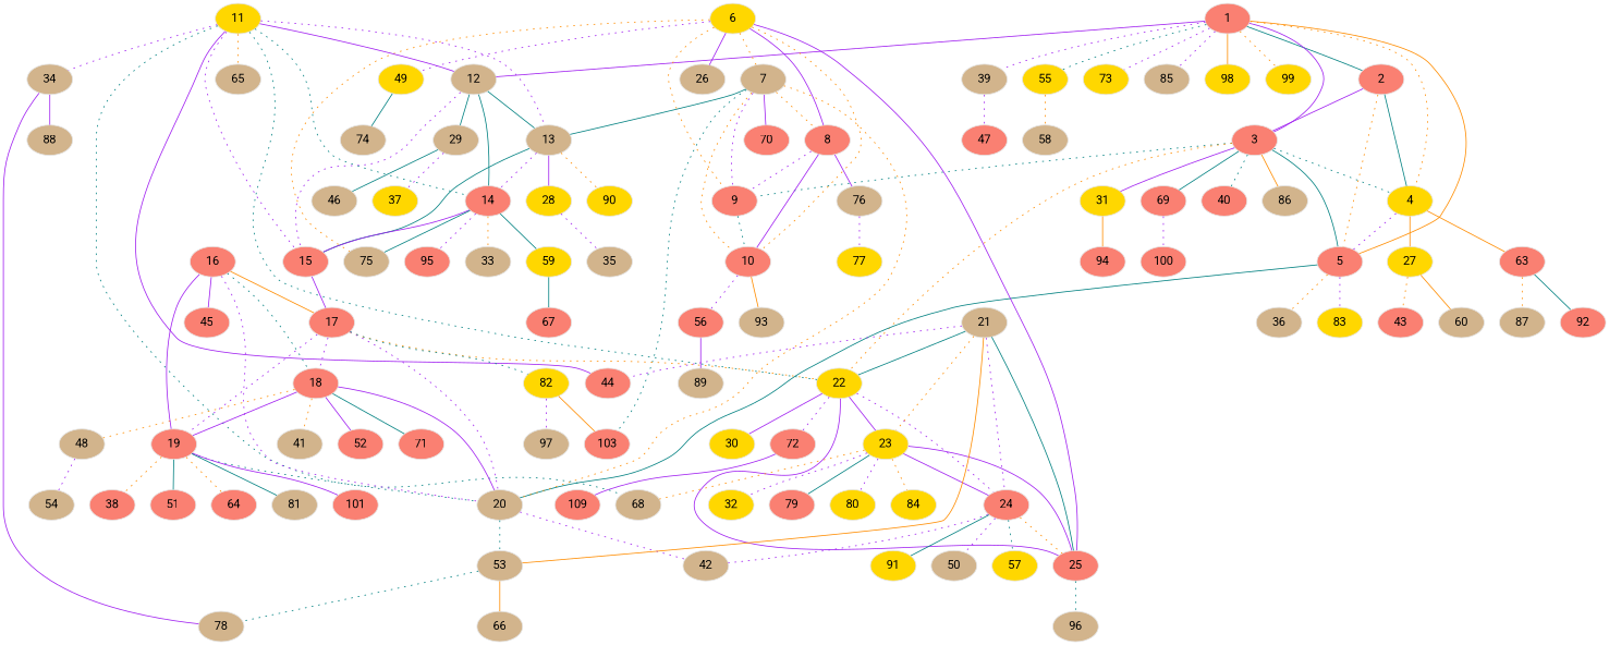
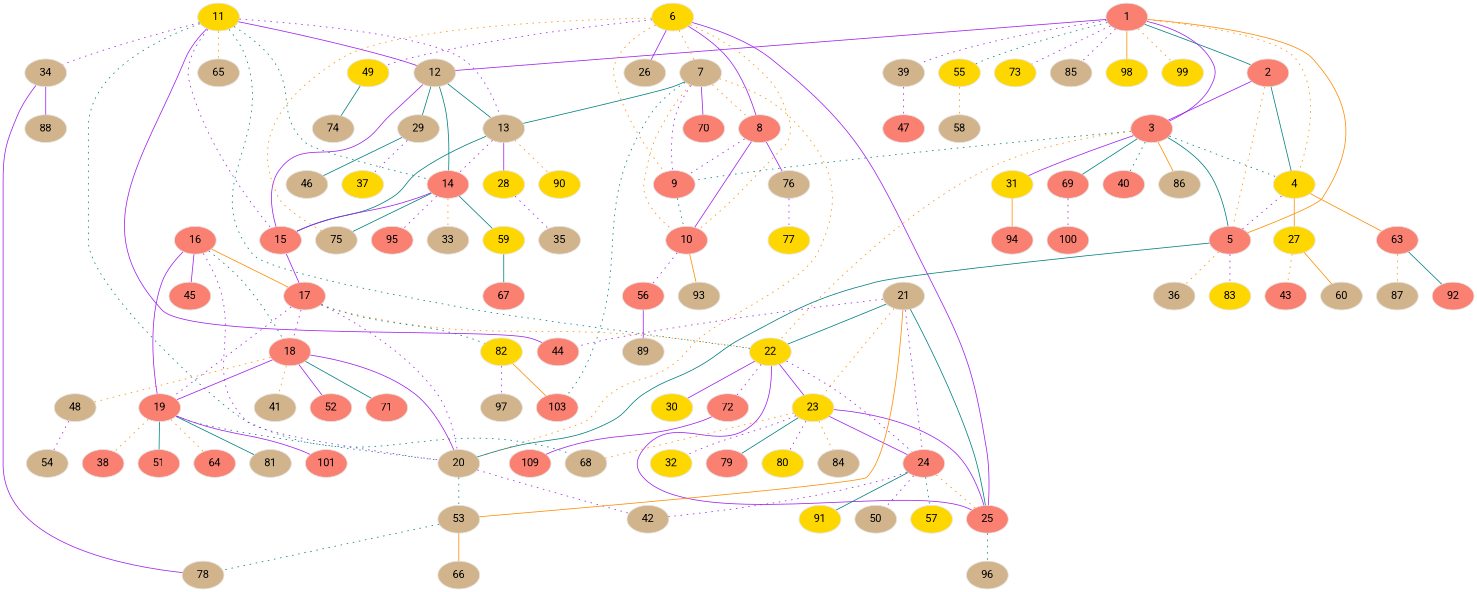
  graph {
    fontname=Roboto
    node [color=gray90 fillcolor=salmon fontname=Roboto style=filled]
    edge [color=purple fontname=Roboto style=dotted]
    1
    2
    3
    4 [fillcolor=gold]
    5
    12 [fillcolor=tan]
    39 [fillcolor=tan]
    55 [fillcolor=gold]
    73 [fillcolor=gold]
    85 [fillcolor=tan]
    98 [fillcolor=gold]
    99 [fillcolor=gold]
    9
    22 [fillcolor=gold]
    31 [fillcolor=gold]
    40
    69
    86 [fillcolor=tan]
    27 [fillcolor=gold]
    63
    20 [fillcolor=tan]
    36 [fillcolor=tan]
    83 [fillcolor=gold]
    13 [fillcolor=tan]
    14
    15
    29 [fillcolor=tan]
    47
    58 [fillcolor=tan]
    10
    25
    23 [fillcolor=gold]
    24
    30 [fillcolor=gold]
    72
    94
    100
    43
    60 [fillcolor=tan]
    87 [fillcolor=tan]
    92
    42 [fillcolor=tan]
    53 [fillcolor=tan]
    6 [fillcolor=gold]
    7 [fillcolor=tan]
    8
    26 [fillcolor=tan]
    49 [fillcolor=gold]
    75 [fillcolor=tan]
    70
    103
    76 [fillcolor=tan]
    56
    93 [fillcolor=tan]
    96 [fillcolor=tan]
    74 [fillcolor=tan]
    28 [fillcolor=gold]
    90 [fillcolor=gold]
    77 [fillcolor=gold]
    89 [fillcolor=tan]
    11 [fillcolor=gold]
    34 [fillcolor=tan]
    44
    65 [fillcolor=tan]
    68 [fillcolor=tan]
    33 [fillcolor=tan]
    59 [fillcolor=gold]
    95
    17
    78 [fillcolor=tan]
    88 [fillcolor=tan]
    37 [fillcolor=gold]
    46 [fillcolor=tan]
    35 [fillcolor=tan]
    67
    18
    19
    82 [fillcolor=gold]
    16
    45
    41 [fillcolor=tan]
    48 [fillcolor=tan]
    52
    71
    38
    51
    64
    81 [fillcolor=tan]
    101
    97 [fillcolor=tan]
    54 [fillcolor=tan]
    66 [fillcolor=tan]
    21 [fillcolor=tan]
    32 [fillcolor=gold]
    79
    80 [fillcolor=gold]
-   84 [fillcolor=gold]
+   84 [fillcolor=tan]
    50 [fillcolor=tan]
    57 [fillcolor=gold]
    91 [fillcolor=gold]
    n101 [label=109]
    1 -- 2 [color=teal style=solid]
    1 -- 3 [style=solid]
    1 -- 4 [color=darkorange]
    1 -- 5 [color=darkorange style=solid]
    1 -- 12 [style=solid]
    1 -- 39
    1 -- 55 [color=teal]
    1 -- 73
    1 -- 85
    1 -- 98 [color=darkorange style=solid]
    1 -- 99 [color=darkorange]
    2 -- 3 [style=solid]
    2 -- 4 [color=teal style=solid]
    2 -- 5 [color=darkorange]
    3 -- 4 [color=teal]
    3 -- 5 [color=teal style=solid]
    3 -- 9 [color=teal]
    3 -- 22 [color=darkorange]
    3 -- 31 [style=solid]
    3 -- 40 [color=teal]
    3 -- 69 [color=teal style=solid]
    3 -- 86 [color=darkorange style=solid]
    4 -- 5
    4 -- 27 [color=darkorange style=solid]
    4 -- 63 [color=darkorange style=solid]
    5 -- 20 [color=teal style=solid]
    5 -- 36 [color=darkorange]
    5 -- 83
    12 -- 13 [color=teal style=solid]
    12 -- 14 [color=teal style=solid]
-   12 -- 15
+   12 -- 15 [style=solid]
    12 -- 29 [color=teal style=solid]
    39 -- 47
    55 -- 58 [color=darkorange]
    9 -- 10 [color=teal]
    22 -- 25 [style=solid]
    22 -- 23 [style=solid]
    22 -- 24
    22 -- 30 [style=solid]
    22 -- 72
    31 -- 94 [color=darkorange style=solid]
    69 -- 100
    27 -- 43 [color=darkorange]
    27 -- 60 [color=darkorange style=solid]
    63 -- 87 [color=darkorange]
    63 -- 92 [color=teal style=solid]
    20 -- 42
    20 -- 53 [color=teal]
    13 -- 14
    13 -- 15 [color=teal style=solid]
    13 -- 28 [style=solid]
    13 -- 90 [color=darkorange]
    14 -- 15 [style=solid]
    14 -- 75 [color=teal style=solid]
    14 -- 33 [color=darkorange]
    14 -- 59 [color=teal style=solid]
    14 -- 95
    15 -- 17 [style=solid]
    29 -- 37
    29 -- 46 [color=teal style=solid]
    10 -- 56
    10 -- 93 [color=darkorange style=solid]
    25 -- 96 [color=teal]
    23 -- 25 [style=solid]
    23 -- 24 [style=solid]
    23 -- 68 [color=darkorange]
    23 -- 32
    23 -- 79 [color=teal style=solid]
    23 -- 80
    23 -- 84 [color=darkorange]
    24 -- 25 [color=darkorange]
    24 -- 42
    24 -- 50
    24 -- 57 [color=teal]
    24 -- 91 [color=teal style=solid]
    72 -- n101 [style=solid]
    53 -- 78 [color=teal]
    53 -- 66 [color=darkorange style=solid]
    6 -- 9 [color=darkorange]
    6 -- 10 [color=darkorange]
    6 -- 25 [style=solid]
    6 -- 7 [color=darkorange]
    6 -- 8 [style=solid]
    6 -- 26 [style=solid]
    6 -- 49
    6 -- 75 [color=darkorange]
    7 -- 9
    7 -- 20 [color=darkorange]
    7 -- 13 [color=teal style=solid]
    7 -- 10 [color=darkorange]
    7 -- 8 [color=darkorange]
    7 -- 70 [style=solid]
    7 -- 103 [color=teal]
    8 -- 9
    8 -- 10 [style=solid]
    8 -- 76 [style=solid]
    49 -- 74 [color=teal style=solid]
    76 -- 77
    56 -- 89 [style=solid]
    28 -- 35
    11 -- 12 [style=solid]
    11 -- 22 [color=teal]
    11 -- 13
    11 -- 14 [color=teal]
    11 -- 15
    11 -- 34
    11 -- 44 [style=solid]
    11 -- 65 [color=darkorange]
    11 -- 68 [color=teal]
    34 -- 78 [style=solid]
    34 -- 88 [style=solid]
    59 -- 67 [color=teal style=solid]
    17 -- 22 [color=darkorange]
    17 -- 20
    17 -- 18
    17 -- 19
    17 -- 82 [color=teal]
    18 -- 20 [style=solid]
    18 -- 19 [style=solid]
    18 -- 41 [color=darkorange]
    18 -- 48 [color=darkorange]
    18 -- 52 [style=solid]
    18 -- 71 [color=teal style=solid]
    19 -- 20 [color=teal]
    19 -- 38 [color=darkorange]
    19 -- 51 [color=teal style=solid]
    19 -- 64 [color=darkorange]
    19 -- 81 [color=teal style=solid]
    19 -- 101 [style=solid]
    82 -- 103 [color=darkorange style=solid]
    82 -- 97
    16 -- 20
    16 -- 17 [color=darkorange style=solid]
    16 -- 18 [color=teal]
    16 -- 19 [style=solid]
    16 -- 45 [style=solid]
    48 -- 54
    21 -- 22 [color=teal style=solid]
    21 -- 25 [color=teal style=solid]
    21 -- 23 [color=darkorange]
    21 -- 24
    21 -- 53 [color=darkorange style=solid]
    21 -- 44
  }
